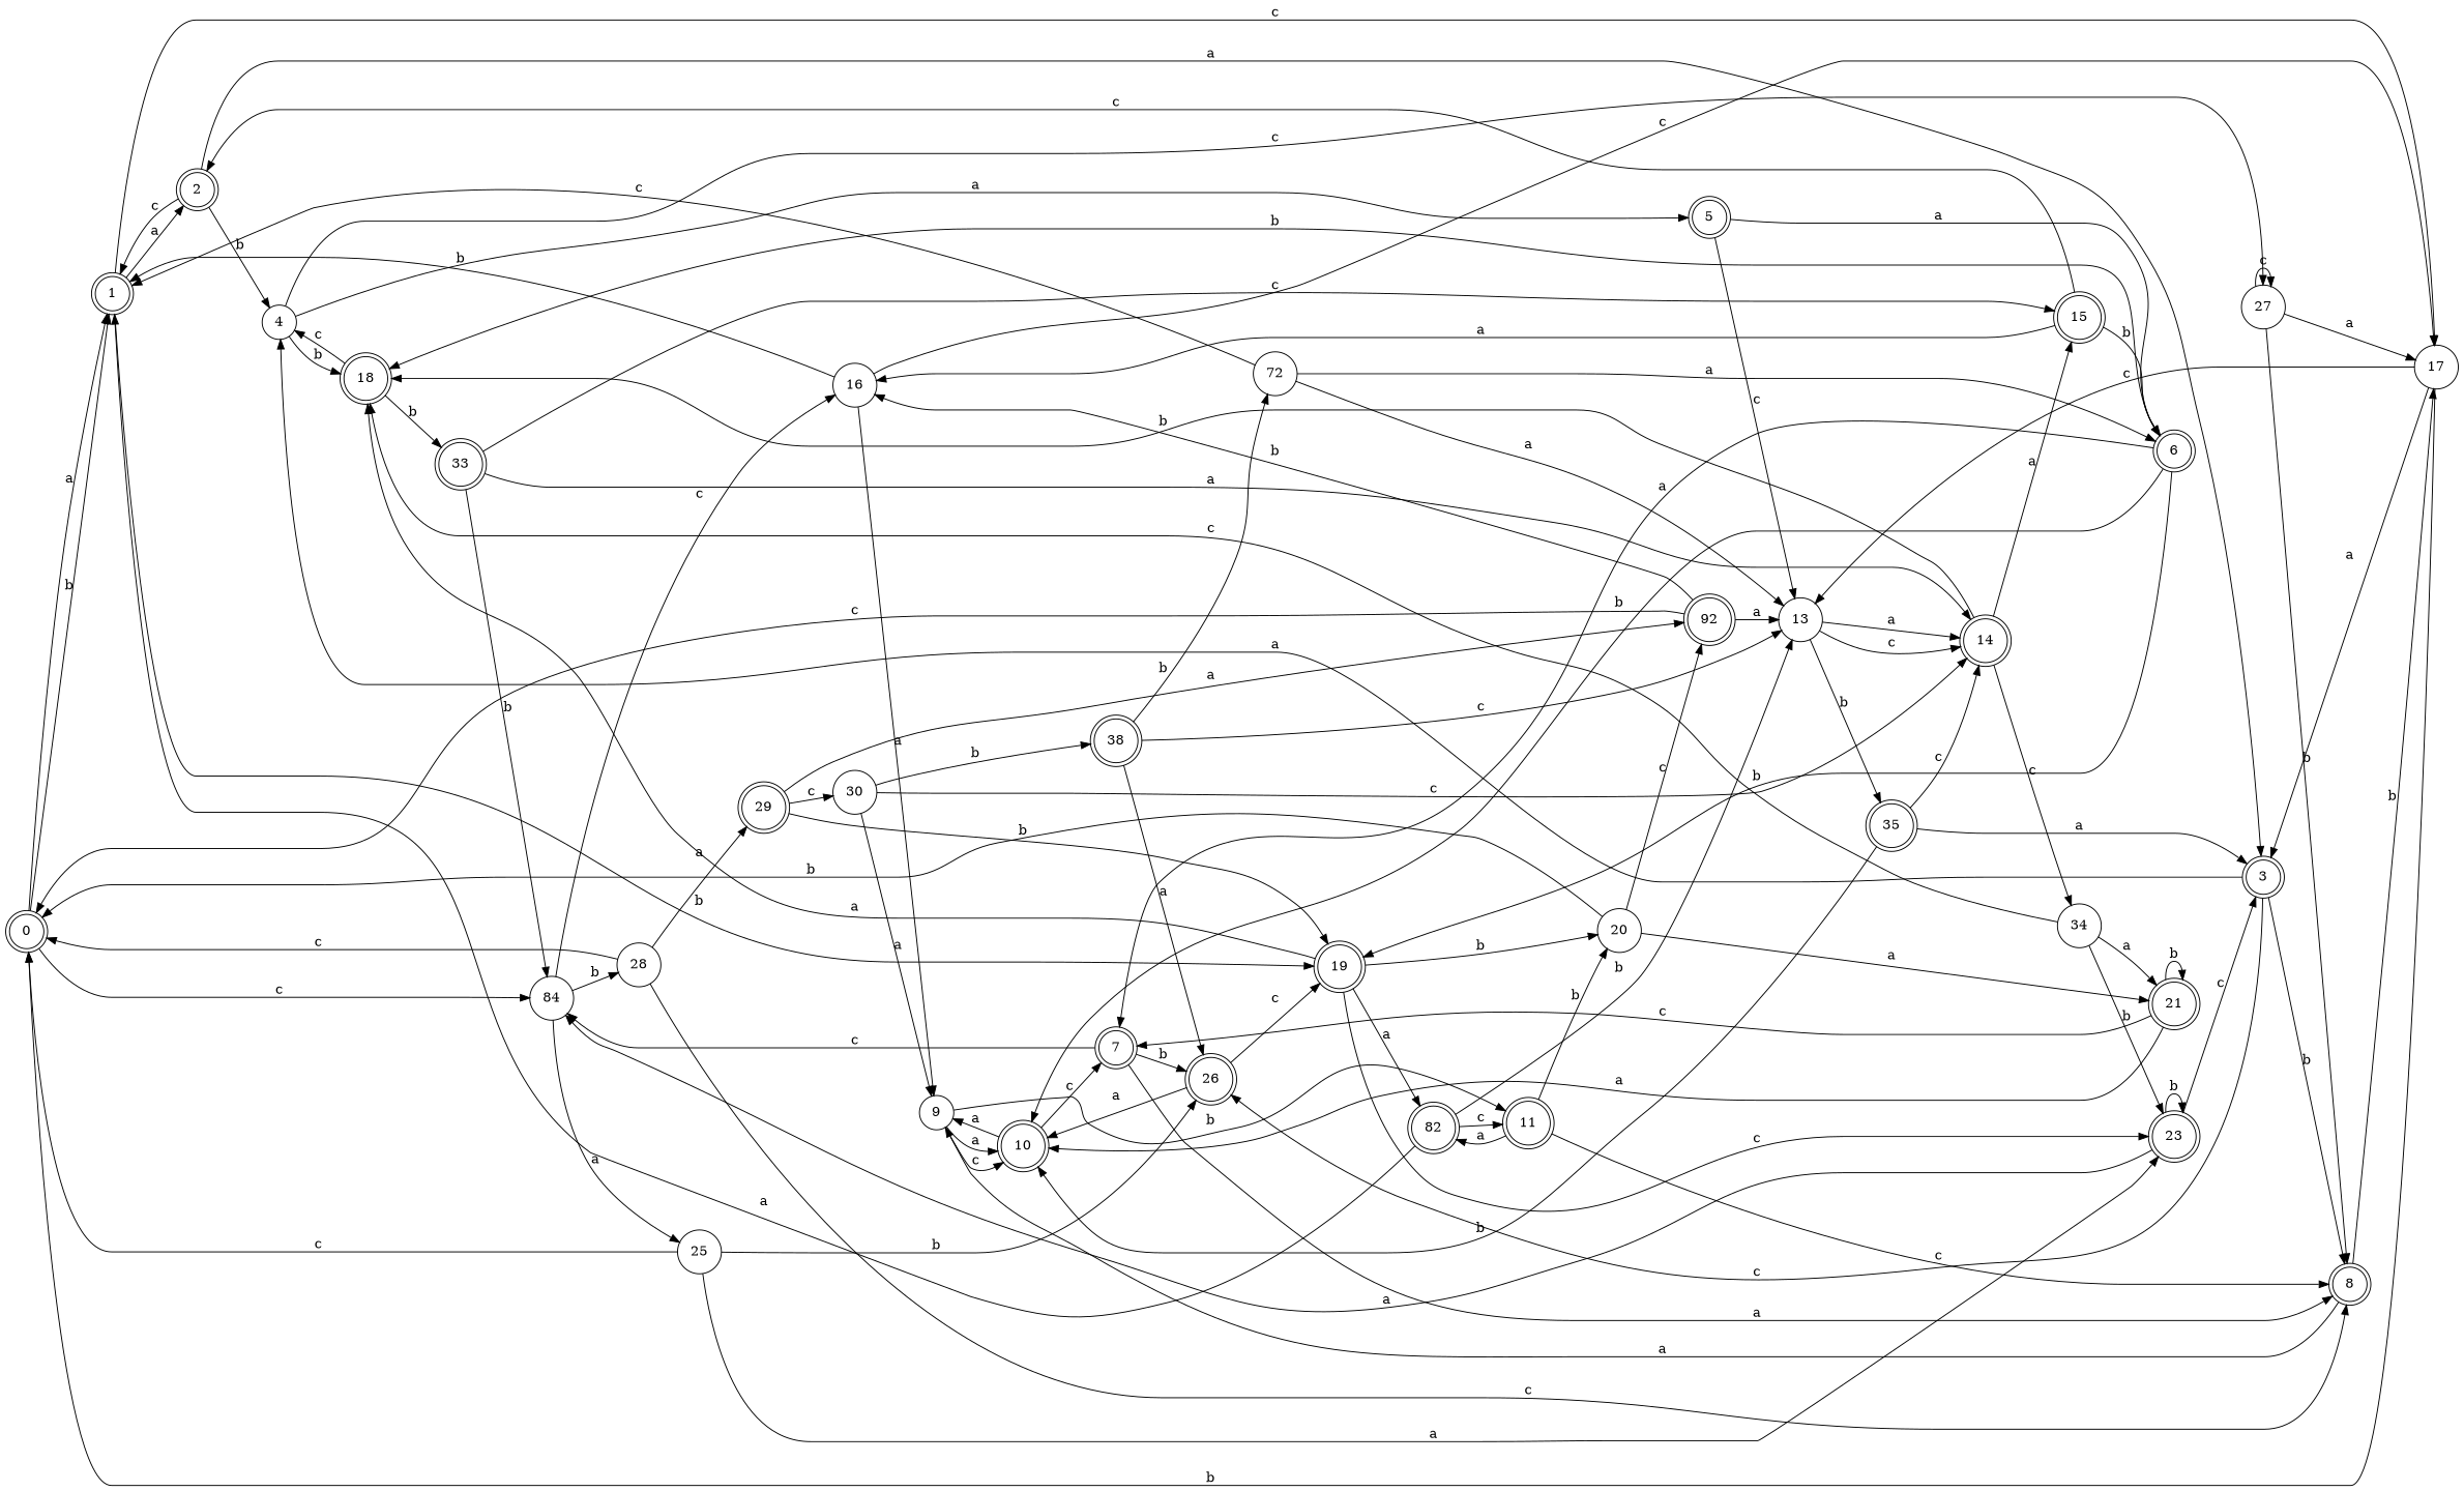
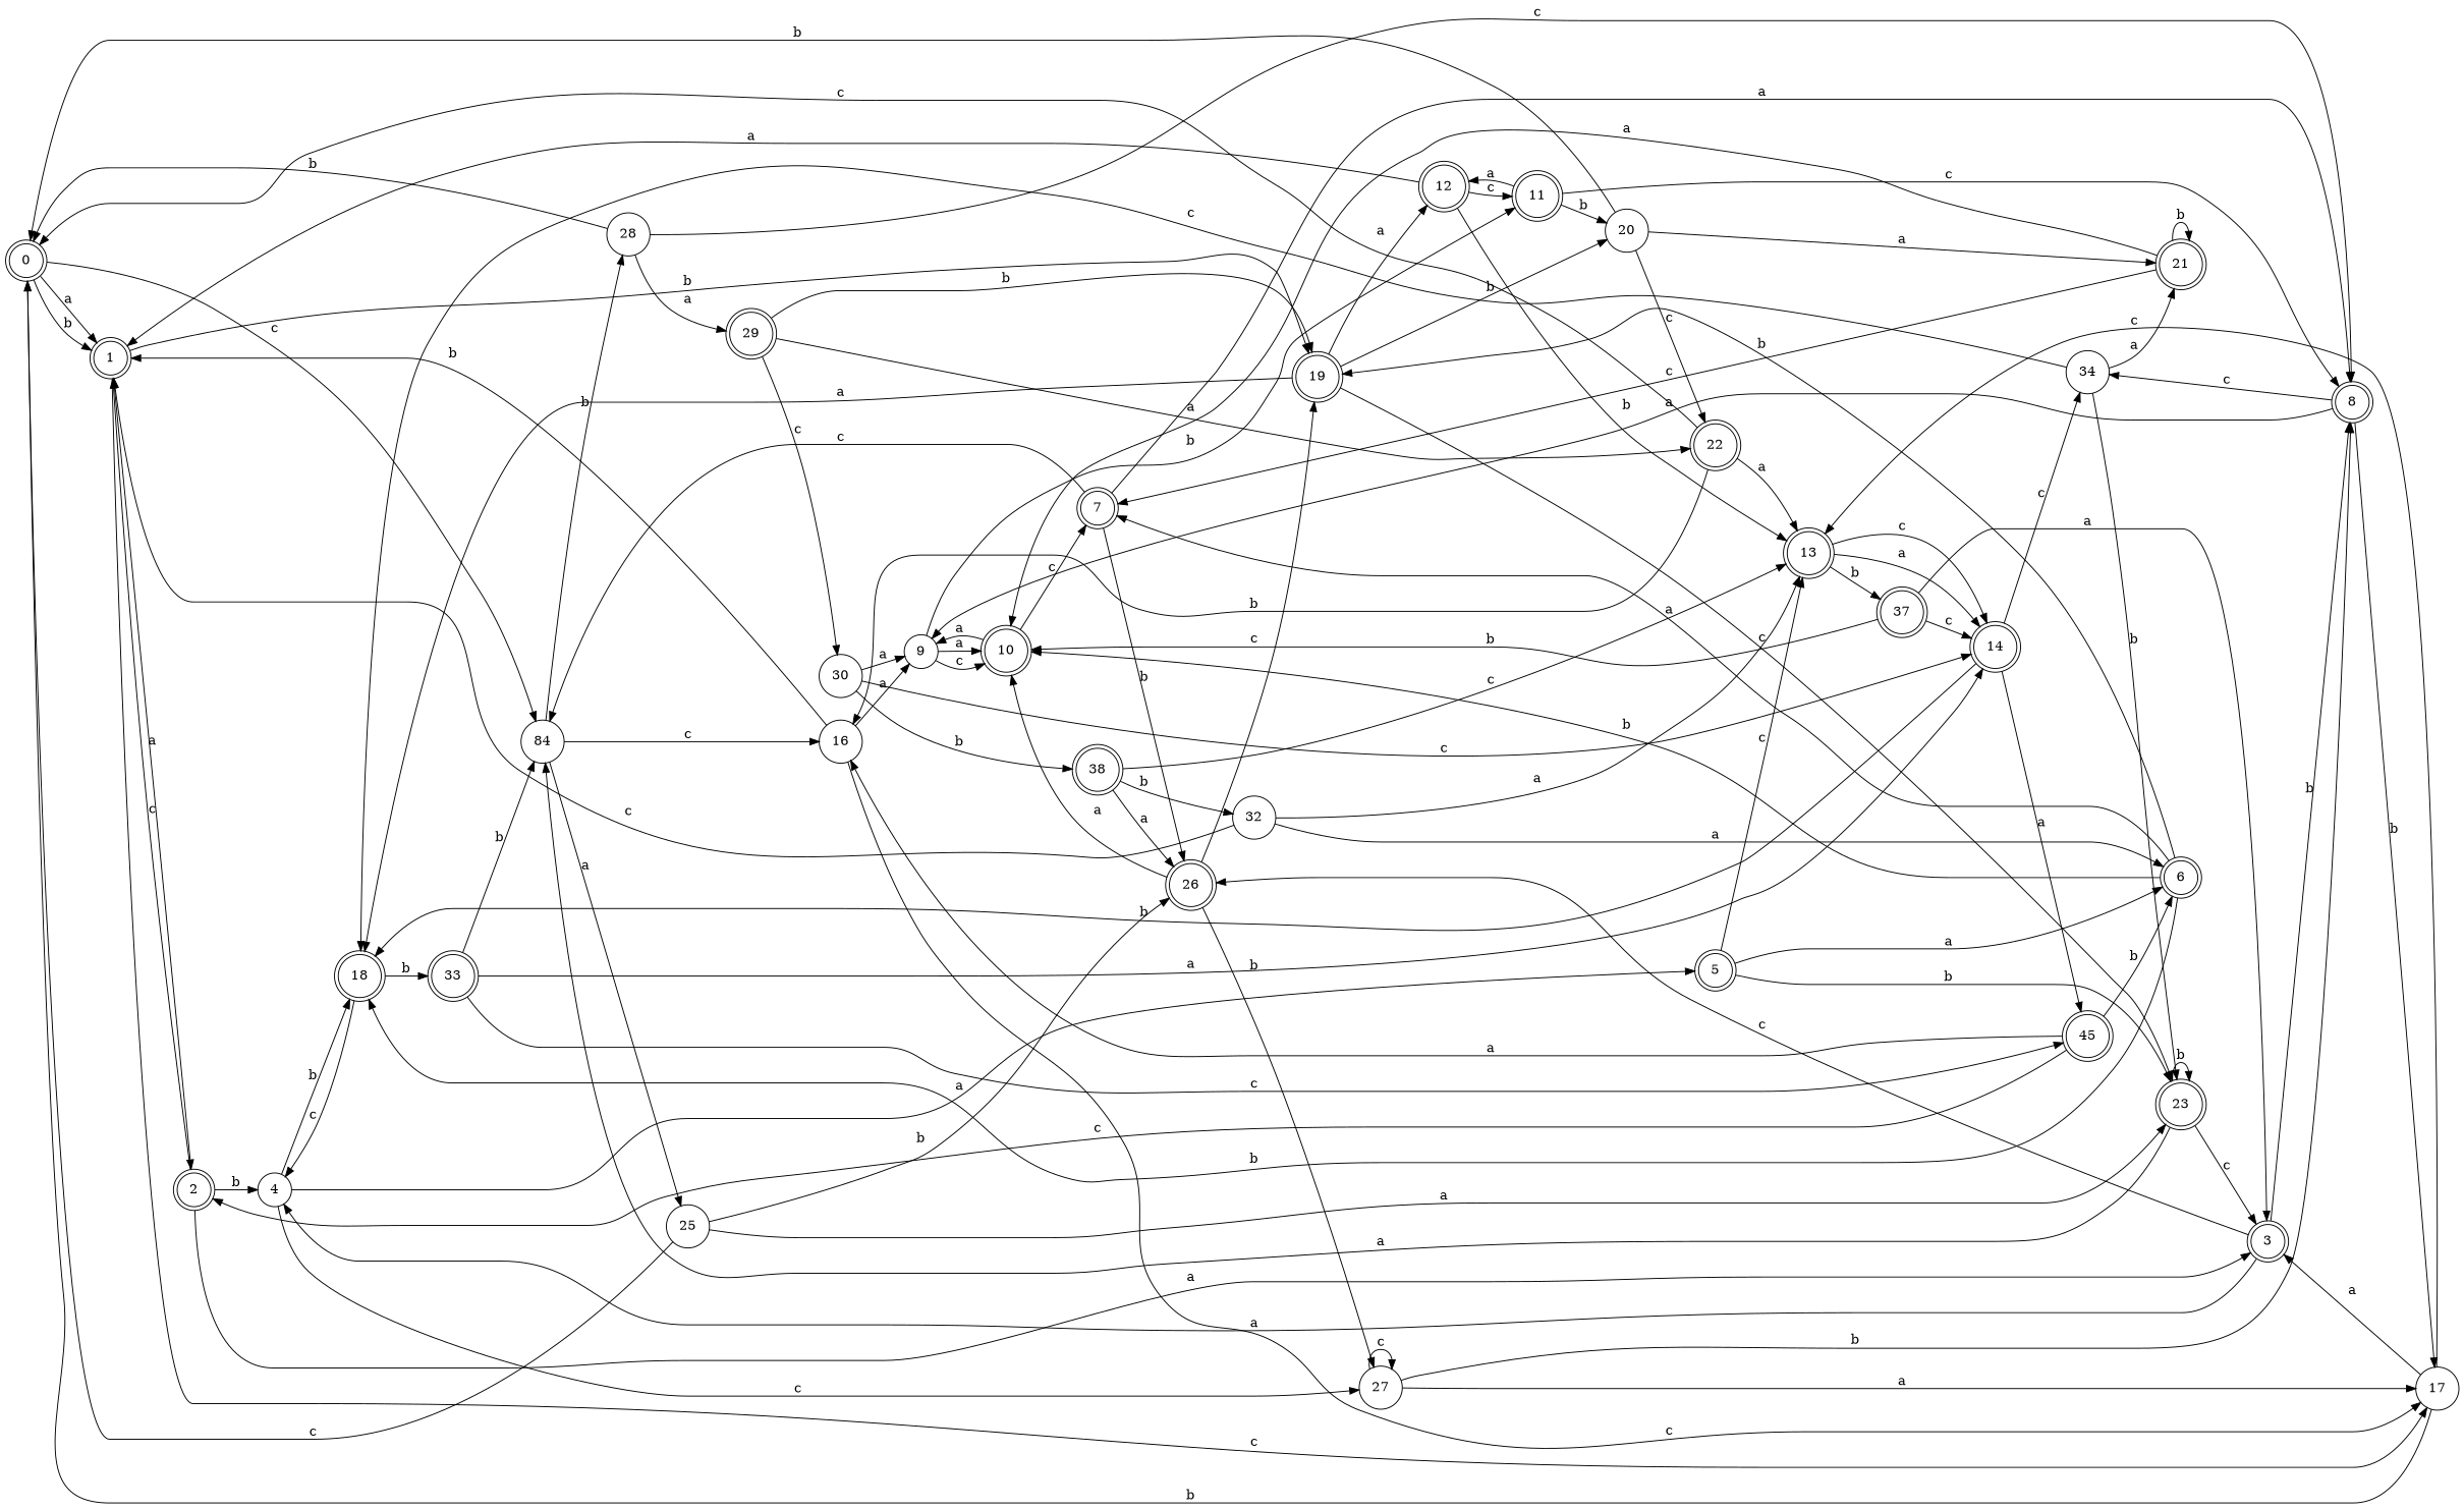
  digraph {
    rankdir=LR
    node [color=black fillcolor=white shape=doublecircle style="rounded,filled"]
    n1 [label=0]
    n2 [label=1 style=filled]
    n3 [label=84 shape=circle style=filled]
    n4 [label=2]
    n5 [label=17 shape=circle style=filled]
    n6 [label=19]
    n7 [label=16 shape=circle style=filled]
    n8 [label=25 shape=circle style=filled]
    n9 [label=28 shape=circle style=filled]
    n10 [label=3]
    n11 [label=4 shape=circle style=filled]
-   n12 [label=13 shape=circle]
+   n12 [label=13]
    n13 [label=18]
    n14 [label=23]
-   n15 [label=82]
+   n15 [label=12]
    n16 [label=20 shape=circle style=filled]
    n17 [label=8]
    n18 [label=26]
    n19 [label=5]
    n20 [label=27 shape=circle style=filled]
    n21 [label=9 shape=circle style=filled]
    n22 [label=34 shape=circle style=filled]
    n23 [label=10]
    n24 [label=6]
    n25 [label=33]
    n26 [label=7]
    n27 [label=14]
-   n28 [label=35]
+   n28 [label=37]
    n29 [label=11]
    n30 [label=21]
-   n31 [label=92]
-   n32 [label=15]
+   n31 [label=22]
+   n32 [label=45]
    n33 [label=29]
    n34 [label=30 shape=circle style=filled]
    n35 [label=38]
-   n36 [label=72 shape=circle style=filled]
+   n36 [label=32 shape=circle style=filled]
    n1 -> n2 [label=a]
    n1 -> n2 [label=b]
    n1 -> n3 [label=c]
    n2 -> n4 [label=a]
    n2 -> n5 [label=c]
    n2 -> n6 [label=b]
    n3 -> n7 [label=c]
    n3 -> n8 [label=a]
    n3 -> n9 [label=b]
    n4 -> n2 [label=c]
    n4 -> n10 [label=a]
    n4 -> n11 [label=b]
    n5 -> n1 [label=b]
    n5 -> n10 [label=a]
    n5 -> n12 [label=c]
    n6 -> n13 [label=a]
    n6 -> n14 [label=c]
    n6 -> n15 [label=a]
    n6 -> n16 [label=b]
    n7 -> n2 [label=b]
    n7 -> n5 [label=c]
    n7 -> n21 [label=a]
    n8 -> n1 [label=c]
    n8 -> n14 [label=a]
    n8 -> n18 [label=b]
-   n9 -> n1 [label=c]
+   n9 -> n1 [label=b]
    n9 -> n17 [label=c]
    n9 -> n33 [label=a]
    n10 -> n11 [label=a]
    n10 -> n17 [label=b]
    n10 -> n18 [label=c]
    n11 -> n13 [label=b]
    n11 -> n19 [label=a]
    n11 -> n20 [label=c]
    n12 -> n27 [label=a]
    n12 -> n27 [label=c]
    n12 -> n28 [label=b]
    n13 -> n11 [label=c]
    n13 -> n25 [label=b]
    n14 -> n3 [label=a]
    n14 -> n10 [label=c]
    n14 -> n14 [label=b]
    n15 -> n2 [label=a]
    n15 -> n12 [label=b]
    n15 -> n29 [label=c]
    n16 -> n1 [label=b]
    n16 -> n30 [label=a]
    n16 -> n31 [label=c]
    n17 -> n5 [label=b]
    n17 -> n21 [label=a]
+   n17 -> n22 [label=c]
    n18 -> n6 [label=c]
+   n18 -> n20 [label=b]
    n18 -> n23 [label=a]
    n19 -> n12 [label=c]
+   n19 -> n14 [label=b]
    n19 -> n24 [label=a]
    n20 -> n5 [label=a]
    n20 -> n17 [label=b]
    n20 -> n20 [label=c]
    n21 -> n23 [label=a]
    n21 -> n23 [label=c]
    n21 -> n29 [label=b]
    n22 -> n13 [label=c]
    n22 -> n14 [label=b]
    n22 -> n30 [label=a]
    n23 -> n21 [label=a]
    n23 -> n26 [label=c]
    n24 -> n6 [label=b]
    n24 -> n13 [label=b]
    n24 -> n23 [label=b]
    n24 -> n26 [label=a]
    n25 -> n3 [label=b]
    n25 -> n27 [label=a]
    n25 -> n32 [label=c]
    n26 -> n3 [label=c]
    n26 -> n17 [label=a]
    n26 -> n18 [label=b]
    n27 -> n13 [label=b]
    n27 -> n22 [label=c]
    n27 -> n32 [label=a]
    n28 -> n10 [label=a]
    n28 -> n23 [label=b]
    n28 -> n27 [label=c]
    n29 -> n15 [label=a]
    n29 -> n16 [label=b]
    n29 -> n17 [label=c]
    n30 -> n23 [label=a]
    n30 -> n26 [label=c]
    n30 -> n30 [label=b]
    n31 -> n1 [label=c]
    n31 -> n7 [label=b]
    n31 -> n12 [label=a]
    n32 -> n4 [label=c]
    n32 -> n7 [label=a]
    n32 -> n24 [label=b]
    n33 -> n6 [label=b]
    n33 -> n31 [label=a]
    n33 -> n34 [label=c]
    n34 -> n21 [label=a]
    n34 -> n27 [label=c]
    n34 -> n35 [label=b]
    n35 -> n12 [label=c]
    n35 -> n18 [label=a]
    n35 -> n36 [label=b]
    n36 -> n2 [label=c]
    n36 -> n12 [label=a]
    n36 -> n24 [label=a]
  }
